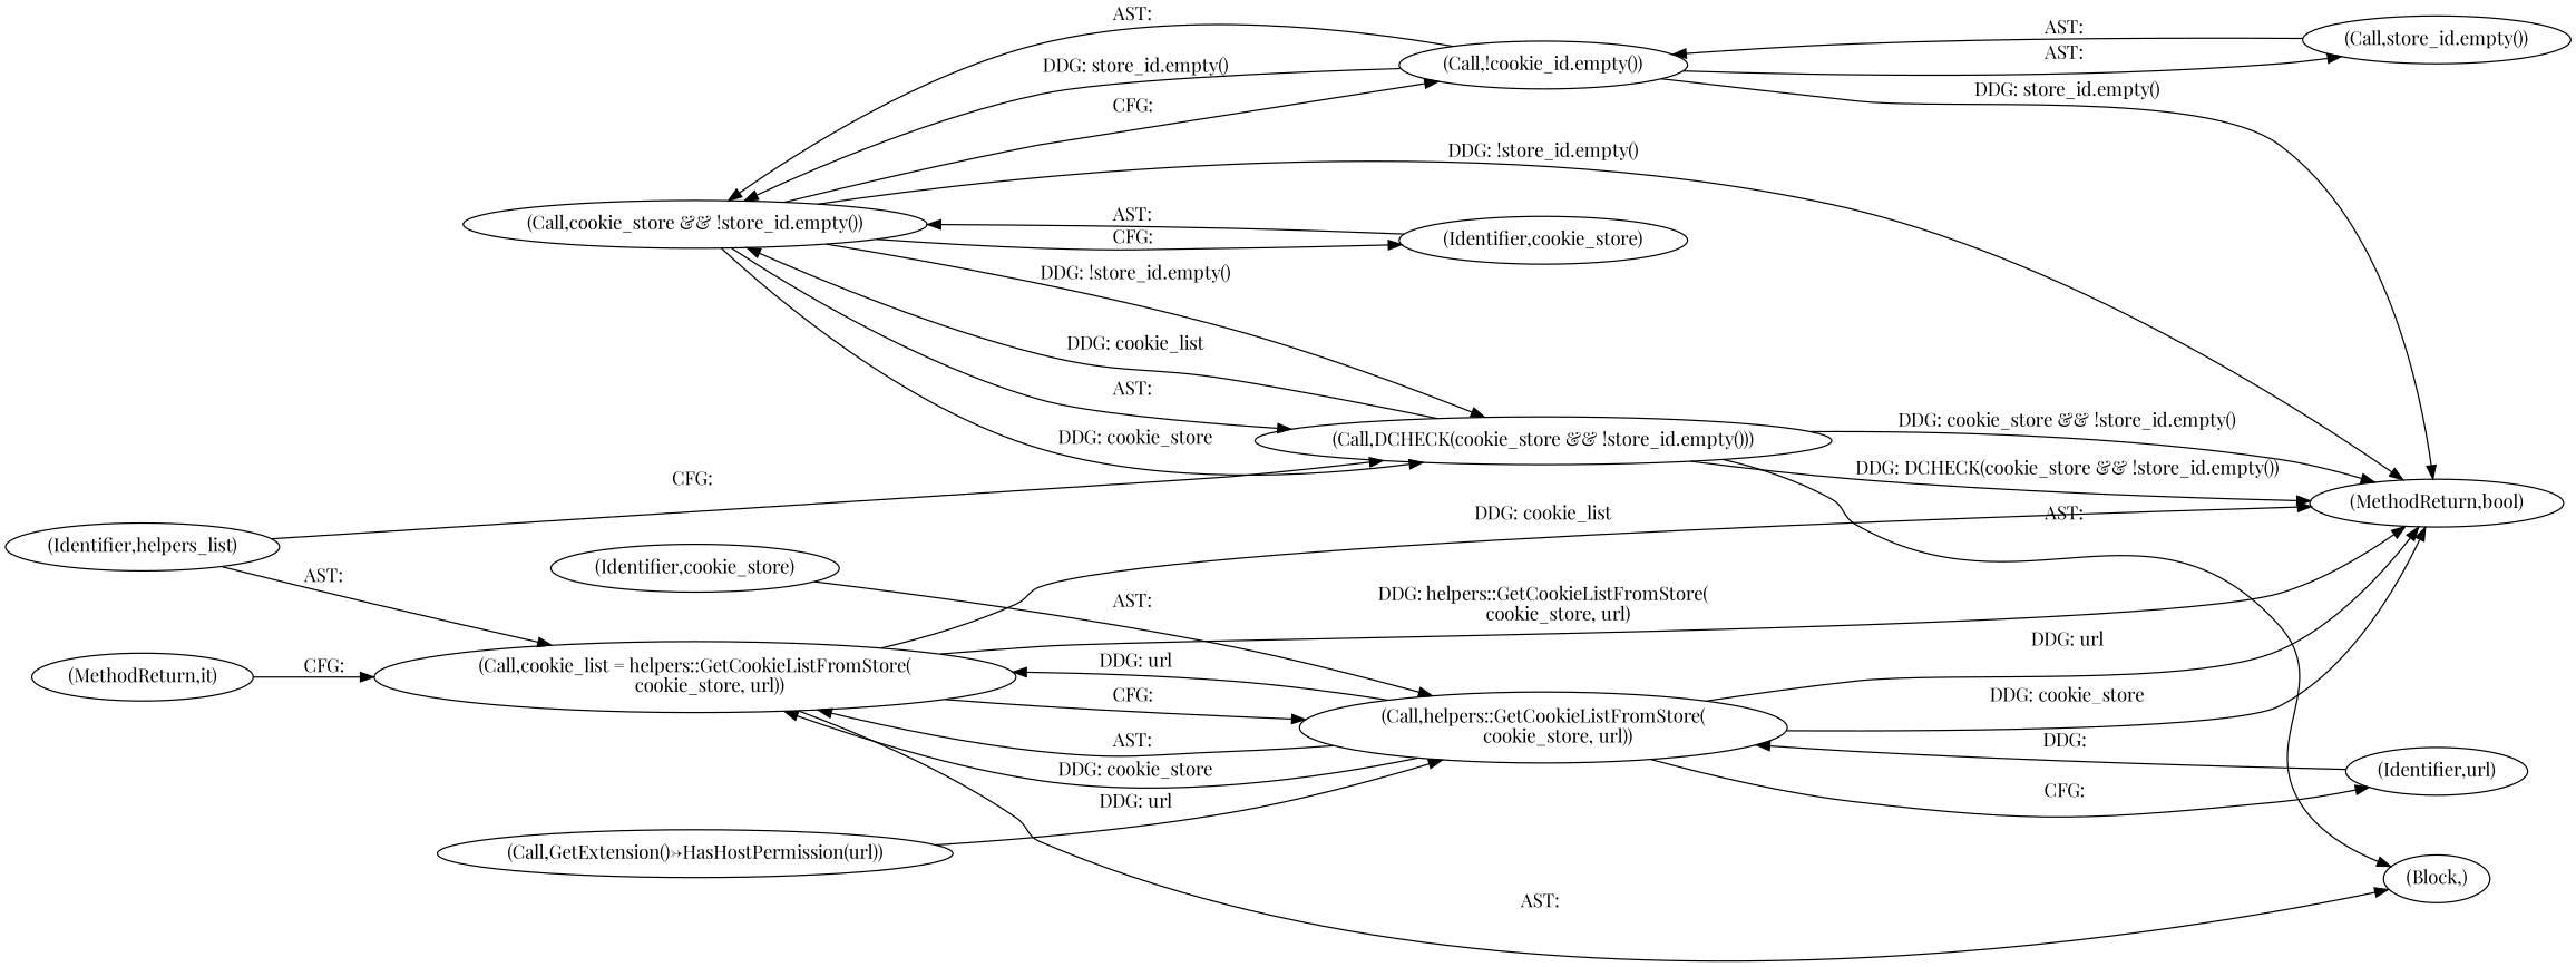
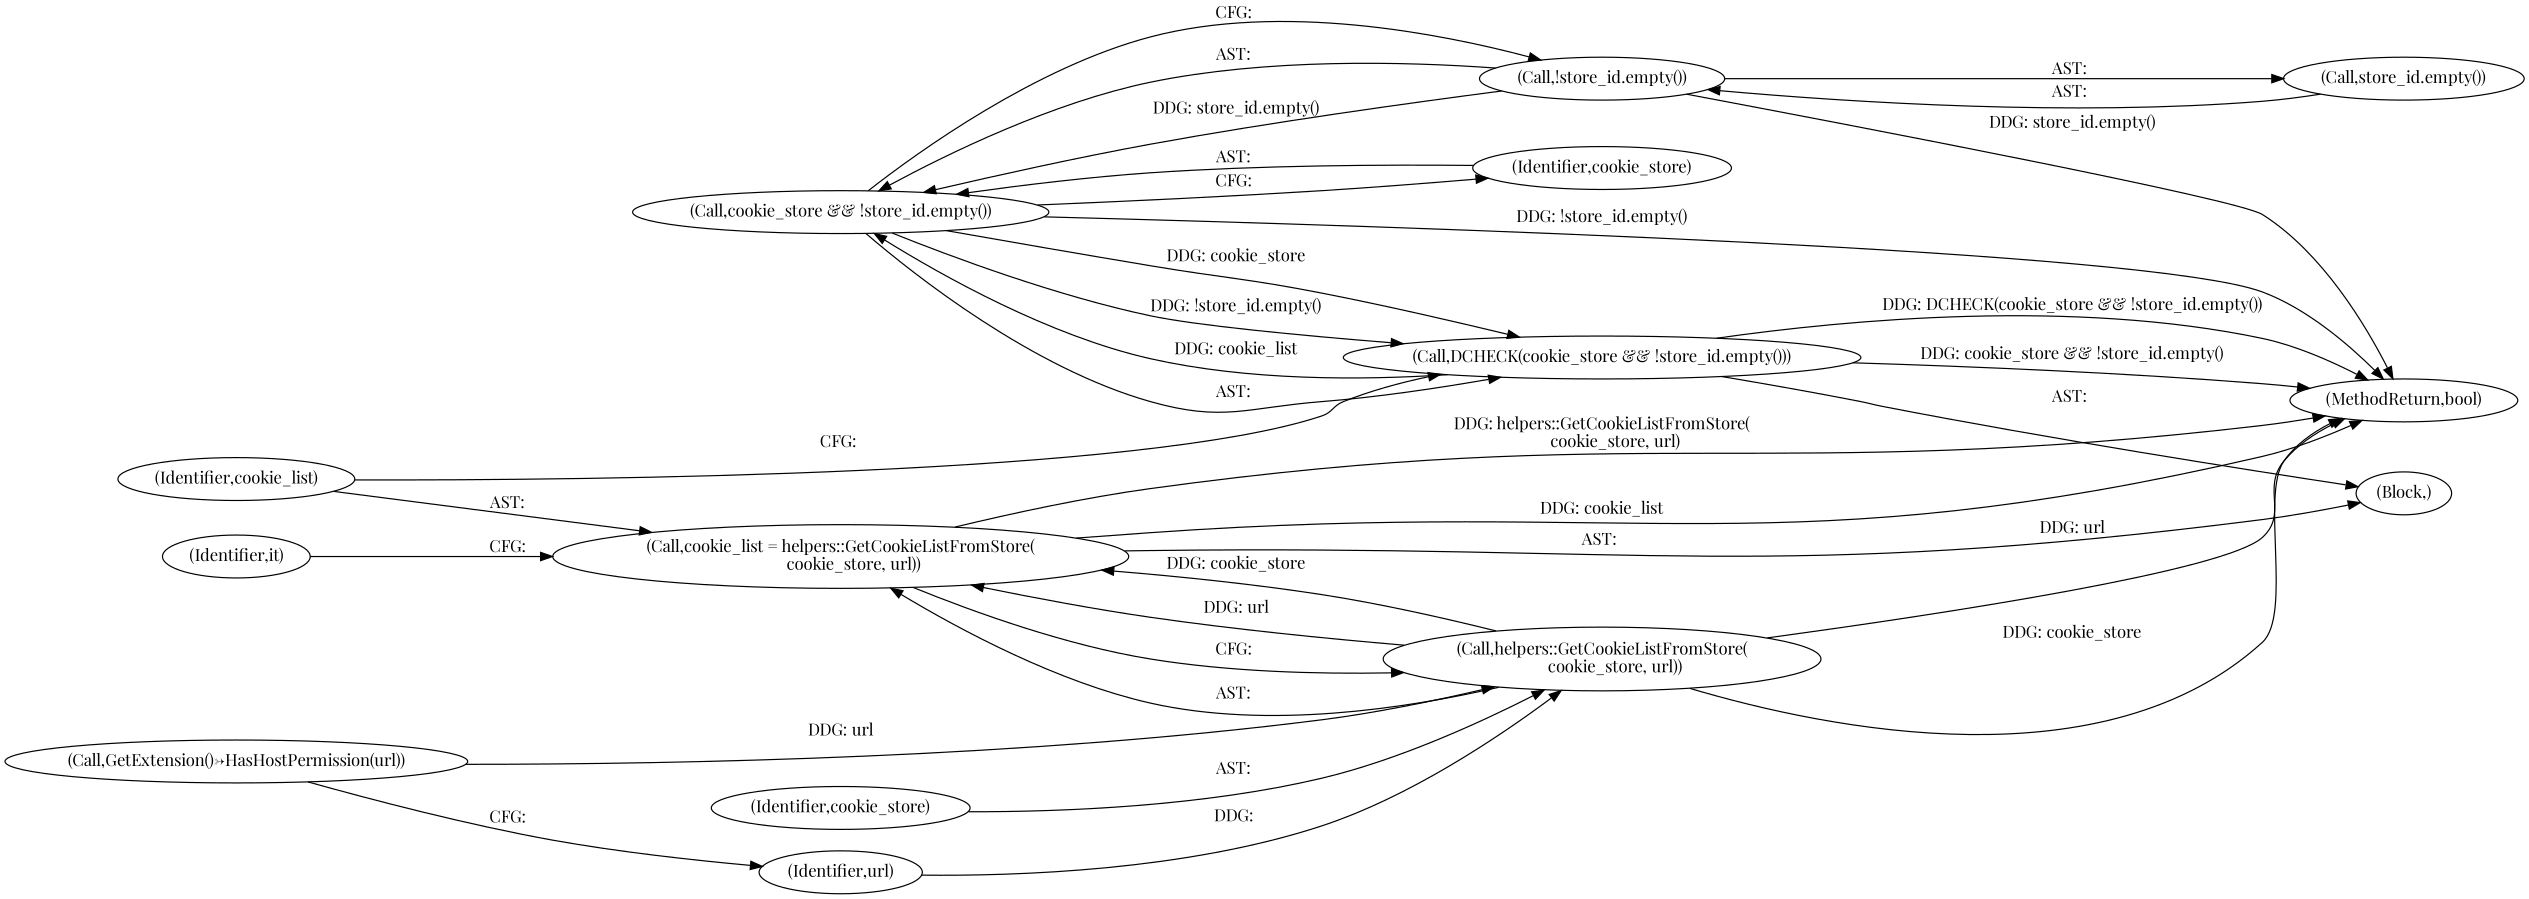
  digraph {
    fontname="Playfair Display"
    rankdir=LR
    node [fontname="Playfair Display"]
    edge [fontname="Playfair Display"]
    n1 [label="(Call,cookie_store && !store_id.empty())"]
-   n2 [label="(Call,!cookie_id.empty())"]
+   n2 [label="(Call,!store_id.empty())"]
    n3 [label="(Call,DCHECK(cookie_store && !store_id.empty()))"]
    n4 [label="(Identifier,cookie_store)"]
    n5 [label="(MethodReturn,bool)"]
    n6 [label="(Call,store_id.empty())"]
    n7 [label="(Block,)"]
    n8 [label="(Call,helpers::GetCookieListFromStore(\n      cookie_store, url))"]
    n9 [label="(Call,cookie_list = helpers::GetCookieListFromStore(\n      cookie_store, url))"]
    n10 [label="(Identifier,url)"]
    n11 [label="(Call,GetExtension()->HasHostPermission(url))"]
-   n12 [label="(Identifier,helpers_list)"]
+   n12 [label="(Identifier,cookie_list)"]
    n13 [label="(Identifier,cookie_store)"]
-   n14 [label="(MethodReturn,it)"]
+   n14 [label="(Identifier,it)"]
    n1 -> n2 [label="CFG: "]
    n1 -> n3 [label="AST: "]
    n1 -> n3 [label="DDG: cookie_store"]
    n1 -> n3 [label="DDG: !store_id.empty()"]
    n1 -> n4 [label="CFG: "]
    n1 -> n5 [label="DDG: !store_id.empty()"]
    n2 -> n1 [label="AST: "]
    n2 -> n1 [label="DDG: store_id.empty()"]
    n2 -> n5 [label="DDG: store_id.empty()"]
    n2 -> n6 [label="AST: "]
    n3 -> n1 [label="DDG: cookie_list"]
    n3 -> n5 [label="DDG: DCHECK(cookie_store && !store_id.empty())"]
    n3 -> n5 [label="DDG: cookie_store && !store_id.empty()"]
    n3 -> n7 [label="AST: "]
    n4 -> n1 [label="AST: "]
    n6 -> n2 [label="AST: "]
    n8 -> n5 [label="DDG: url"]
    n8 -> n5 [label="DDG: cookie_store"]
    n8 -> n9 [label="AST: "]
    n8 -> n9 [label="DDG: cookie_store"]
    n8 -> n9 [label="DDG: url"]
-   n8 -> n10 [label="CFG: "]
+   n11 -> n10 [label="CFG: "]
    n9 -> n5 [label="DDG: helpers::GetCookieListFromStore(\n      cookie_store, url)"]
    n9 -> n5 [label="DDG: cookie_list"]
    n9 -> n7 [label="AST: "]
    n9 -> n8 [label="CFG: "]
    n10 -> n8 [label="DDG: "]
    n11 -> n8 [label="DDG: url"]
    n12 -> n3 [label="CFG: "]
    n12 -> n9 [label="AST: "]
    n13 -> n8 [label="AST: "]
    n14 -> n9 [label="CFG: "]
  }
